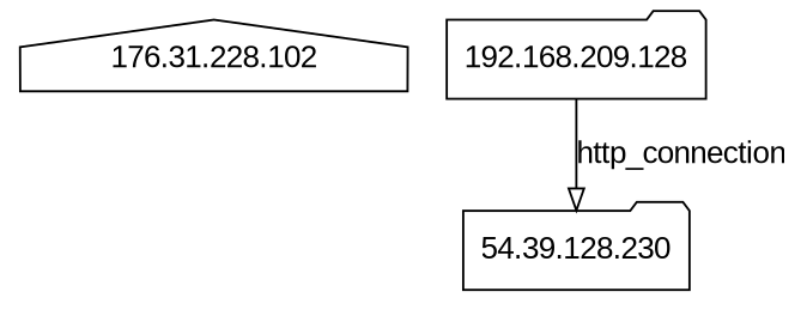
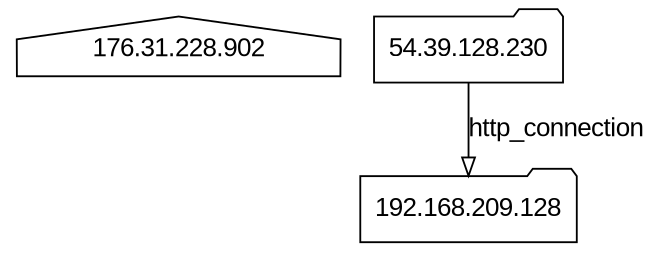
  digraph {
    fontname="Liberation Sans"
    node [activity_score=0.10 degree=1 in_degree=0 out_degree=0 total_connections=1 shape=folder fontname="Liberation Sans"]
-   "176.31.228.102" [activity_score=0.00 degree=0 total_connections=0 shape=house]
+   "176.31.228.102" [activity_score=0.00 degree=0 total_connections=0 shape=house label="176.31.228.902"]
    "54.39.128.230" [in_degree=1]
    "192.168.209.128" [out_degree=1]
-   "192.168.209.128" -> "54.39.128.230" [dst_port=80 host="http.kali.org" label=http_connection method=GET protocol=http request_body_len=0 response_body_len=0 src_port=45518 status_code=302 status_msg=Found timestamp=1746112504.666246 uri="/kali/dists/kali-rolling/InRelease" user_agent="Debian APT-HTTP/1.3 (2.9.28)" version=1.1 arrowhead=onormal fontname="Liberation Sans"]
+   "54.39.128.230" -> "192.168.209.128" [dst_port=80 host="http.kali.org" label=http_connection method=GET protocol=http request_body_len=0 response_body_len=0 src_port=45518 status_code=302 status_msg=Found timestamp=1746112504.666246 uri="/kali/dists/kali-rolling/InRelease" user_agent="Debian APT-HTTP/1.3 (2.9.28)" version=1.1 arrowhead=onormal fontname="Liberation Sans"]
  }
